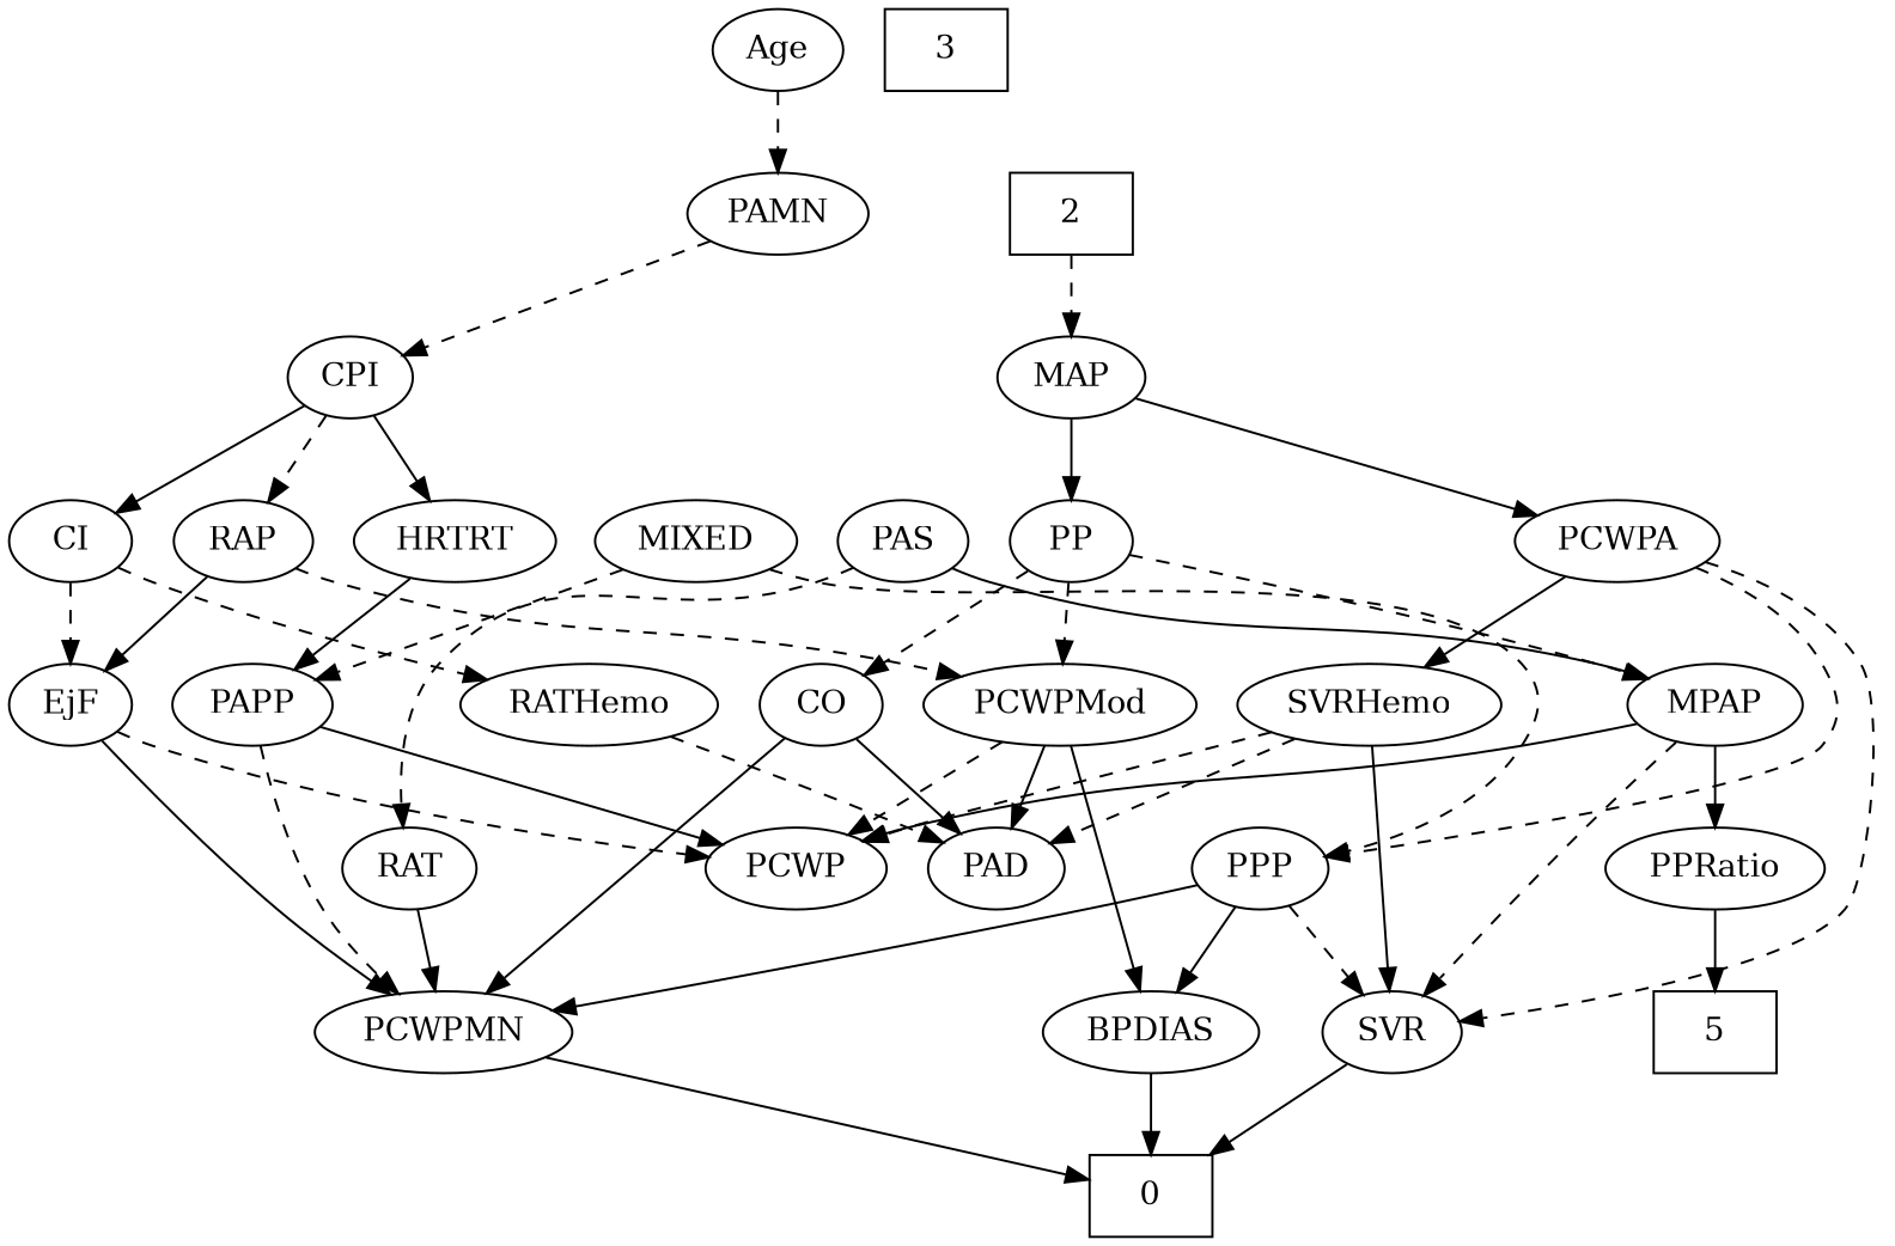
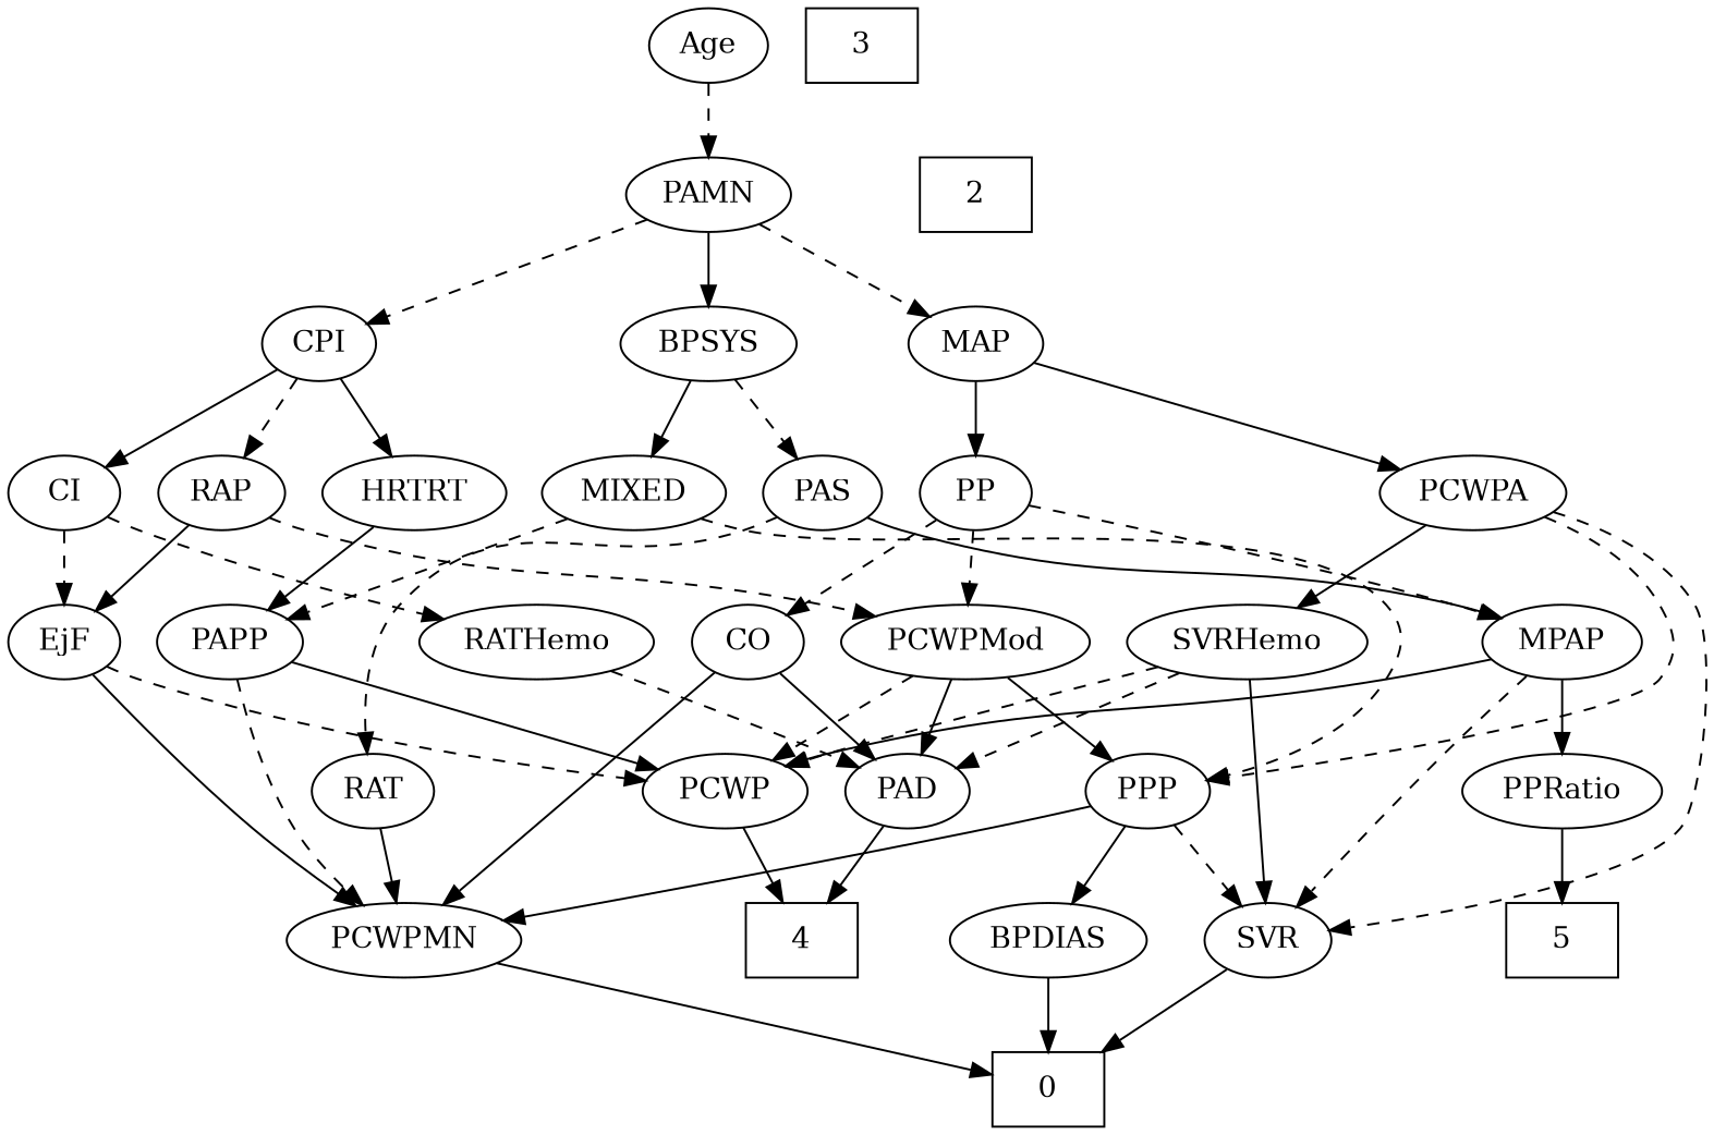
  strict digraph {
    edge [style=solid]
    n1 [height=0.5 label=0 shape=box width=0.75]
    2 [height=0.5 shape=box width=0.75]
    3 [height=0.5 shape=box width=0.75]
+   4 [height=0.5 shape=box width=0.75]
    5 [height=0.5 shape=box width=0.75]
    Age [height=0.5 width=0.75]
    PAMN [height=0.5 width=1.011]
+   BPSYS [height=0.5 width=1.0471]
    CPI [height=0.5 width=0.75]
    MAP [height=0.5 width=0.84854]
    MIXED [height=0.5 width=1.1193]
    PAS [height=0.5 width=0.75]
    RAP [height=0.5 width=0.77632]
    CI [height=0.5 width=0.75]
    HRTRT [height=0.5 width=1.1013]
    PCWPA [height=0.5 width=1.1555]
    PP [height=0.5 width=0.75]
    EjF [height=0.5 width=0.75]
    PCWPMN [height=0.5 width=1.3902]
    PCWP [height=0.5 width=0.97491]
    PCWPMod [height=0.5 width=1.4443]
    PAD [height=0.5 width=0.79437]
    BPDIAS [height=0.5 width=1.1735]
    PPP [height=0.5 width=0.75]
    PAPP [height=0.5 width=0.88464]
    SVR [height=0.5 width=0.77632]
    MPAP [height=0.5 width=0.97491]
    PPRatio [height=0.5 width=1.1013]
    RAT [height=0.5 width=0.75827]
    CO [height=0.5 width=0.75]
    RATHemo [height=0.5 width=1.3721]
    SVRHemo [height=0.5 width=1.3902]
    Age -> PAMN [style=dashed]
+   PAMN -> BPSYS
    PAMN -> CPI [style=dashed]
-   2 -> MAP [style=dashed]
+   PAMN -> MAP [style=dashed]
+   BPSYS -> MIXED
+   BPSYS -> PAS [style=dashed]
    CPI -> RAP [style=dashed]
    CPI -> CI
    CPI -> HRTRT
    MAP -> PCWPA
    MAP -> PP
    MIXED -> PPP [style=dashed]
    MIXED -> PAPP [style=dashed]
    PAS -> MPAP
    PAS -> RAT [style=dashed]
    RAP -> EjF
    RAP -> PCWPMod [style=dashed]
    CI -> EjF [style=dashed]
    CI -> RATHemo [style=dashed]
    HRTRT -> PAPP
    PCWPA -> PPP [style=dashed]
    PCWPA -> SVR [style=dashed]
    PCWPA -> SVRHemo
    PP -> PCWPMod [style=dashed]
    PP -> MPAP [style=dashed]
    PP -> CO [style=dashed]
    EjF -> PCWPMN
    EjF -> PCWP [style=dashed]
    PCWPMN -> n1
+   PCWP -> 4
    PCWPMod -> PCWP [style=dashed]
    PCWPMod -> PAD
-   PCWPMod -> BPDIAS
+   PCWPMod -> PPP
+   PAD -> 4
    BPDIAS -> n1
    PPP -> PCWPMN
    PPP -> BPDIAS
    PPP -> SVR [style=dashed]
    PAPP -> PCWPMN [style=dashed]
    PAPP -> PCWP
    SVR -> n1
    MPAP -> PCWP
    MPAP -> SVR [style=dashed]
    MPAP -> PPRatio
    PPRatio -> 5
    RAT -> PCWPMN
    CO -> PCWPMN
    CO -> PAD
    RATHemo -> PAD [style=dashed]
    SVRHemo -> PCWP [style=dashed]
    SVRHemo -> PAD [style=dashed]
    SVRHemo -> SVR
  }
